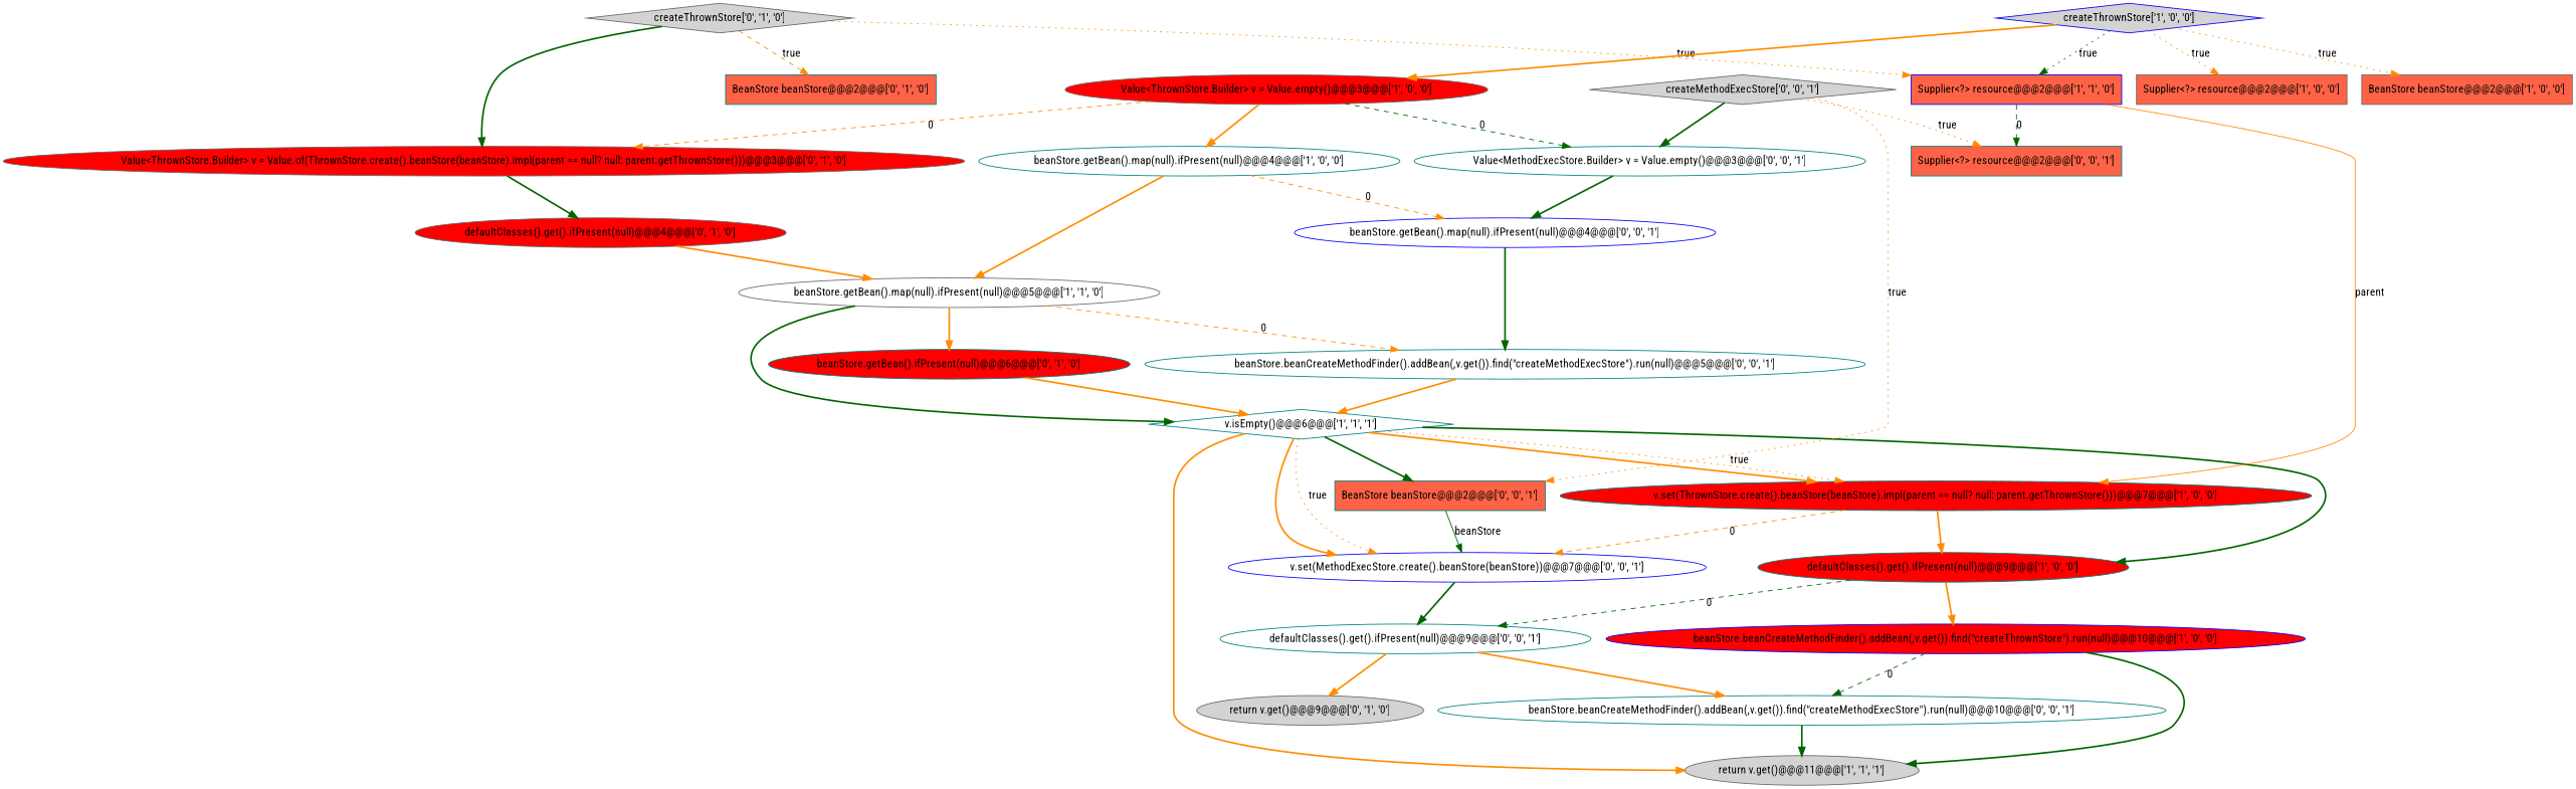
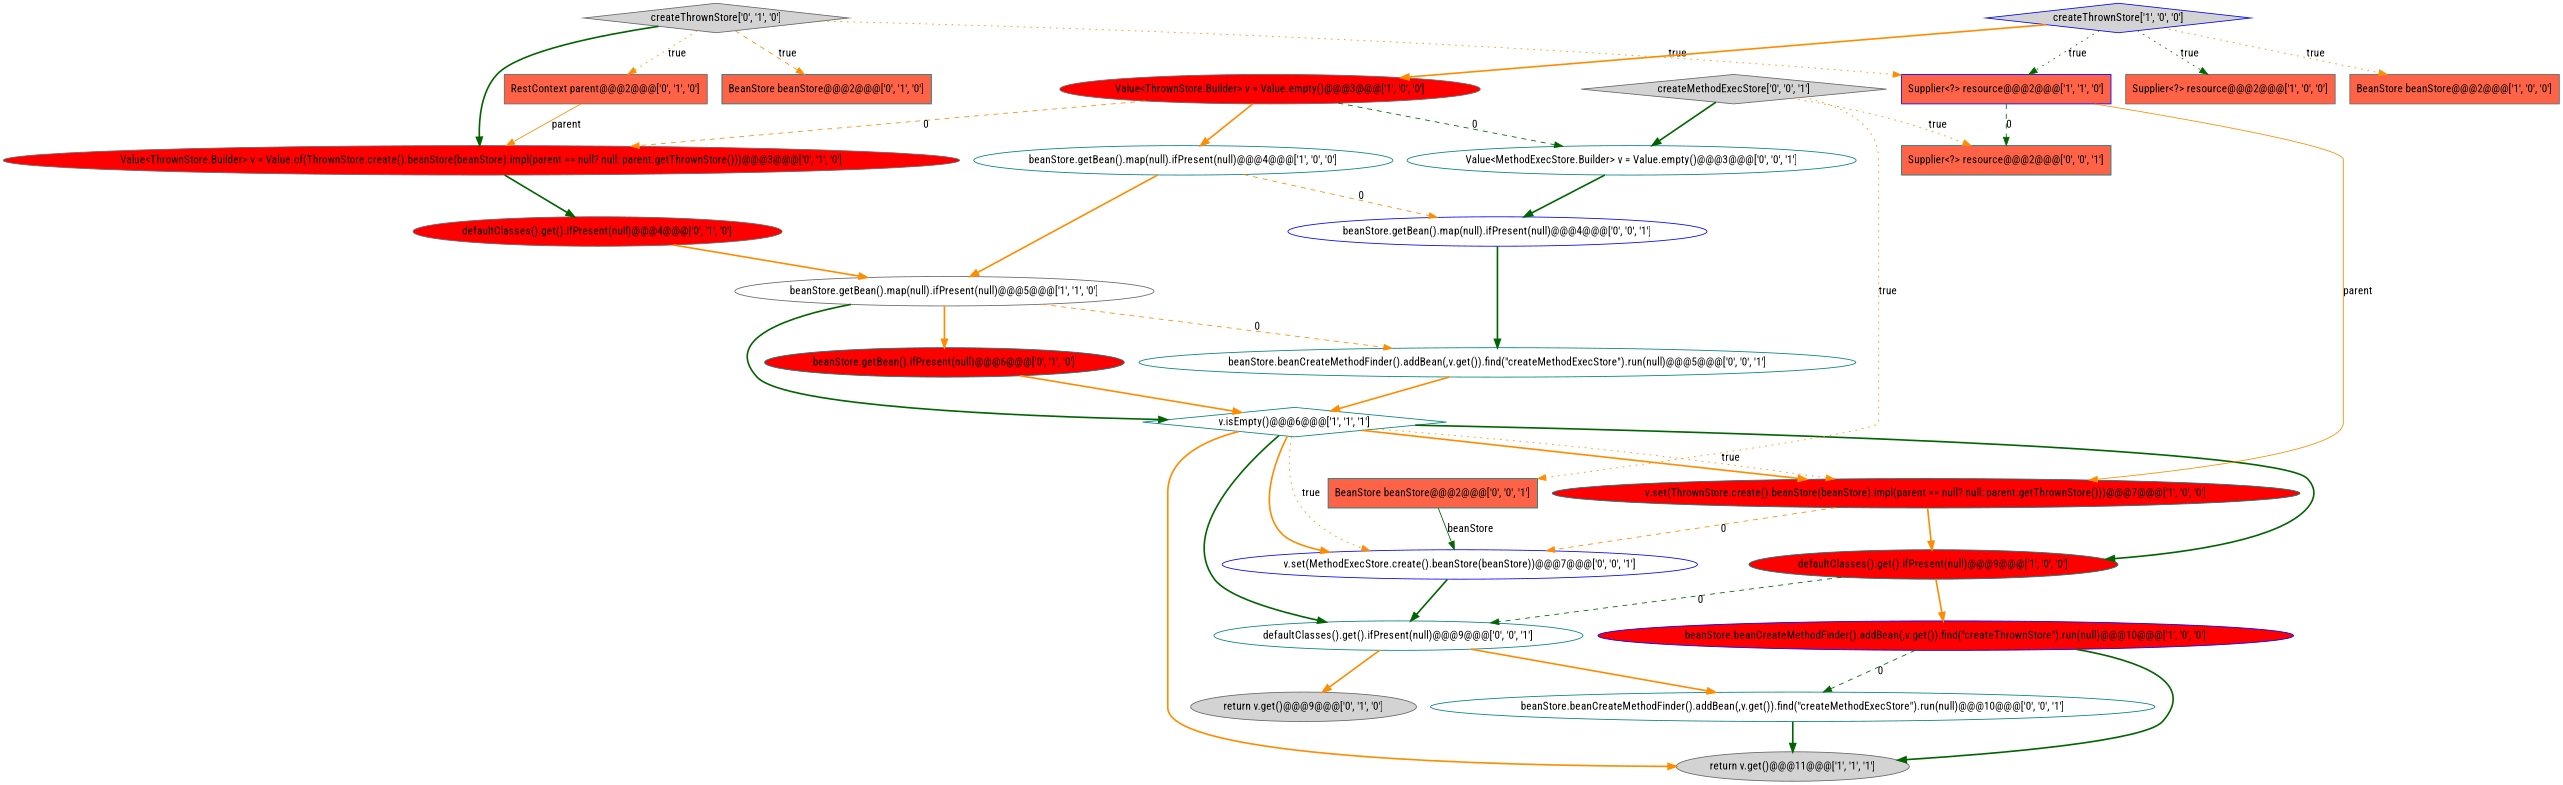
  digraph {
    fontname="Roboto Condensed"
    node [color=teal fillcolor=white fontname="Roboto Condensed" shape=ellipse style=filled]
    edge [color=darkorange fontname="Roboto Condensed" style=bold]
    n1 [fillcolor=red label="beanStore.getBean().ifPresent(null)@@@6@@@['0', '1', '0']"]
    n2 [label="v.isEmpty()@@@6@@@['1', '1', '1']" shape=diamond]
    n3 [color=blue label="v.set(MethodExecStore.create().beanStore(beanStore))@@@7@@@['0', '0', '1']"]
    n4 [label="defaultClasses().get().ifPresent(null)@@@9@@@['0', '0', '1']"]
    n5 [color=gray40 fillcolor=lightgray label="return v.get()@@@11@@@['1', '1', '1']"]
    n6 [fillcolor=red label="defaultClasses().get().ifPresent(null)@@@9@@@['1', '0', '0']"]
    n7 [fillcolor=red label="v.set(ThrownStore.create().beanStore(beanStore).impl(parent == null? null: parent.getThrownStore()))@@@7@@@['1', '0', '0']"]
    n8 [color=gray40 fillcolor=red label="Value<ThrownStore.Builder> v = Value.of(ThrownStore.create().beanStore(beanStore).impl(parent == null? null: parent.getThrownStore()))@@@3@@@['0', '1', '0']"]
    n9 [color=gray40 fillcolor=red label="defaultClasses().get().ifPresent(null)@@@4@@@['0', '1', '0']"]
    n10 [color=gray40 label="beanStore.getBean().map(null).ifPresent(null)@@@5@@@['1', '1', '0']"]
    n11 [color=gray40 fillcolor=lightgray label="createThrownStore['0', '1', '0']" shape=diamond]
+   n12 [color=gray40 fillcolor=tomato label="RestContext parent@@@2@@@['0', '1', '0']" shape=box]
    n13 [fillcolor=tomato label="BeanStore beanStore@@@2@@@['0', '1', '0']" shape=box]
    n14 [color=blue fillcolor=tomato label="Supplier<?> resource@@@2@@@['1', '1', '0']" shape=box]
    n15 [fillcolor=tomato label="Supplier<?> resource@@@2@@@['0', '0', '1']" shape=box]
    n16 [label="beanStore.beanCreateMethodFinder().addBean(,v.get()).find(\"createMethodExecStore\").run(null)@@@5@@@['0', '0', '1']"]
    n17 [label="beanStore.beanCreateMethodFinder().addBean(,v.get()).find(\"createMethodExecStore\").run(null)@@@10@@@['0', '0', '1']"]
    n18 [color=gray40 fillcolor=lightgray label="return v.get()@@@9@@@['0', '1', '0']"]
    n19 [color=blue fillcolor=lightgray label="createThrownStore['1', '0', '0']" shape=diamond]
    n20 [color=gray40 fillcolor=tomato label="Supplier<?> resource@@@2@@@['1', '0', '0']" shape=box]
    n21 [color=gray40 fillcolor=tomato label="BeanStore beanStore@@@2@@@['1', '0', '0']" shape=box]
    n22 [color=gray40 fillcolor=red label="Value<ThrownStore.Builder> v = Value.empty()@@@3@@@['1', '0', '0']"]
    n23 [label="Value<MethodExecStore.Builder> v = Value.empty()@@@3@@@['0', '0', '1']"]
    n24 [label="beanStore.getBean().map(null).ifPresent(null)@@@4@@@['1', '0', '0']"]
    n25 [color=blue fillcolor=red label="beanStore.beanCreateMethodFinder().addBean(,v.get()).find(\"createThrownStore\").run(null)@@@10@@@['1', '0', '0']"]
    n26 [color=blue label="beanStore.getBean().map(null).ifPresent(null)@@@4@@@['0', '0', '1']"]
    n27 [color=gray40 fillcolor=lightgray label="createMethodExecStore['0', '0', '1']" shape=diamond]
    n28 [fillcolor=tomato label="BeanStore beanStore@@@2@@@['0', '0', '1']" shape=box]
    n1 -> n2
    n2 -> n3
    n2 -> n3 [label=true style=dotted]
-   n2 -> n28 [color=darkgreen]
+   n2 -> n4 [color=darkgreen]
    n2 -> n5
    n2 -> n6 [color=darkgreen]
    n2 -> n7
    n2 -> n7 [label=true style=dotted]
    n3 -> n4 [color=darkgreen]
    n4 -> n17
    n4 -> n18
    n6 -> n4 [color=darkgreen label=0 style=dashed]
    n6 -> n25
    n7 -> n3 [label=0 style=dashed]
    n7 -> n6
    n8 -> n9 [color=darkgreen]
    n9 -> n10
    n10 -> n1
    n10 -> n2 [color=darkgreen]
    n10 -> n16 [label=0 style=dashed]
    n11 -> n8 [color=darkgreen]
+   n11 -> n12 [label=true style=dotted]
    n11 -> n13 [label=true style=dashed]
    n11 -> n14 [label=true style=dotted]
+   n12 -> n8 [label=parent style=solid]
    n14 -> n7 [label=parent style=solid]
    n14 -> n15 [color=darkgreen label=0 style=dashed]
    n16 -> n2
    n17 -> n5 [color=darkgreen]
    n19 -> n14 [color=darkgreen label=true style=dotted]
-   n19 -> n20 [label=true style=dotted]
+   n19 -> n20 [color=darkgreen label=true style=dotted]
    n19 -> n21 [label=true style=dotted]
    n19 -> n22
    n22 -> n8 [label=0 style=dashed]
    n22 -> n23 [color=darkgreen label=0 style=dashed]
    n22 -> n24
    n23 -> n26 [color=darkgreen]
    n24 -> n10
    n24 -> n26 [label=0 style=dashed]
    n25 -> n5 [color=darkgreen]
    n25 -> n17 [color=darkgreen label=0 style=dashed]
    n26 -> n16 [color=darkgreen]
    n27 -> n15 [label=true style=dotted]
    n27 -> n23 [color=darkgreen]
    n27 -> n28 [label=true style=dotted]
    n28 -> n3 [color=darkgreen label=beanStore style=solid]
  }
